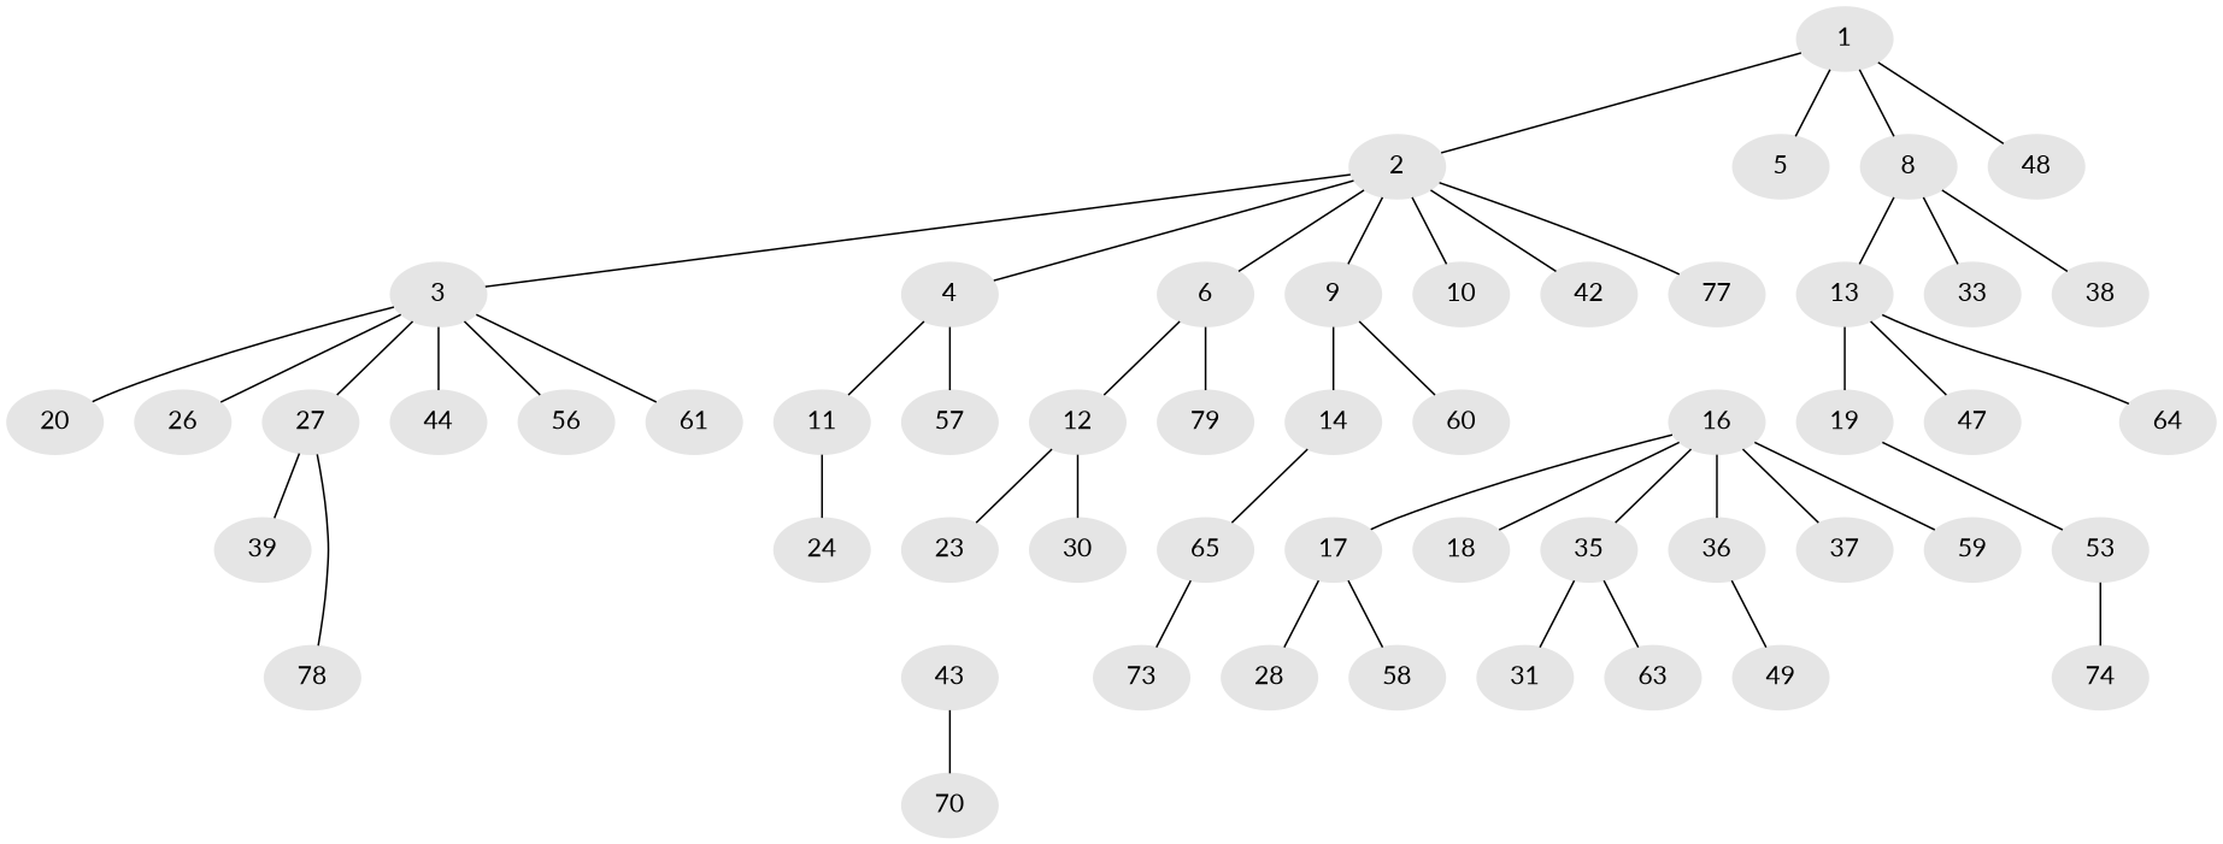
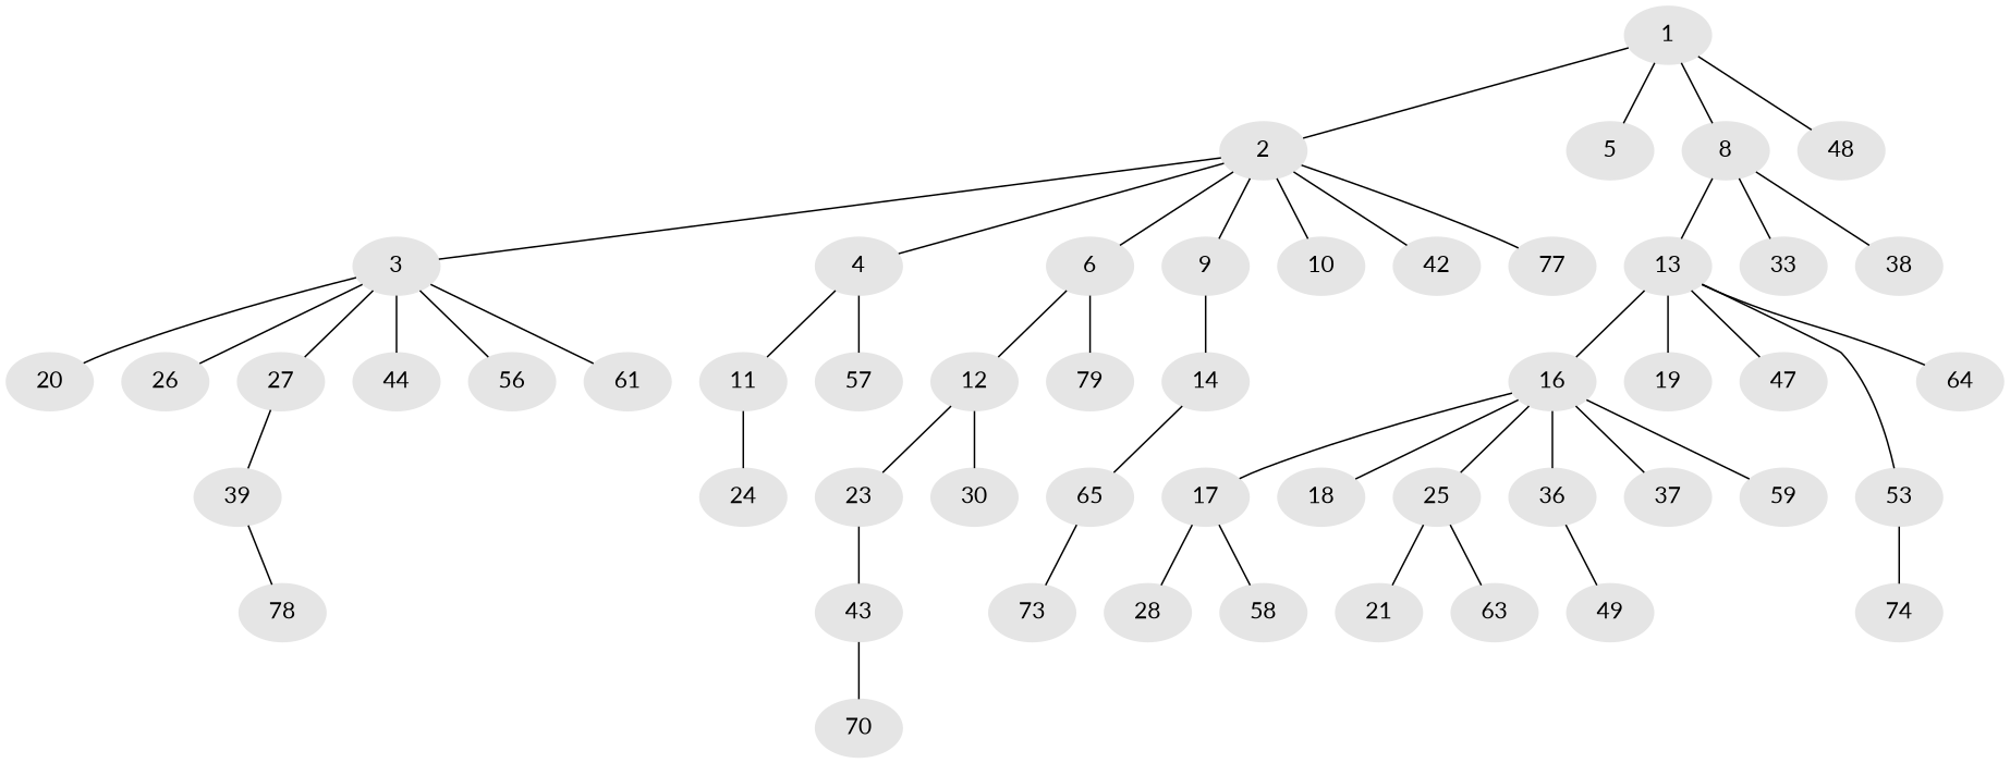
  graph {
    fontname=Lato
    node [color=gray90 fontname=Lato style=filled]
    edge [fontname=Lato]
    1 [super="+32"]
    2 [super="+45"]
    5
    8 [super="+21"]
    48 [super="+72"]
    3 [super="+15"]
    4 [super="+46"]
    6 [super="+7"]
    9 [super="+75"]
    10 [super="+41"]
    42
    77
    13 [super="+52"]
    33 [super="+62"]
    38 [super="+50"]
    20 [super="+35"]
    26
    27
    44
    56
    61
    11
    57
    12 [super="+51"]
    79
    14
-   60
    39 [super="+76"]
    78
    24 [super="+71"]
    23
    30 [super="+34"]
    16 [super="+22"]
    19 [super="+55"]
    47
    53 [super="+67"]
    64
    65 [super="+68"]
    43 [super="+54"]
    17 [super="+29"]
    18
-   25 [super="+66" label=35]
+   25 [super="+66"]
    36 [super="+40"]
    37
    59
    74
    73
    28
    58
-   31
+   31 [label=21]
    63
    49 [super="+69"]
    70
    1 -- 2
    1 -- 5
    1 -- 8
    1 -- 48
    2 -- 3
    2 -- 4
    2 -- 6
    2 -- 9
    2 -- 10
    2 -- 42
    2 -- 77
    8 -- 13
    8 -- 33
    8 -- 38
    3 -- 20
    3 -- 26
    3 -- 27
    3 -- 44
    3 -- 56
    3 -- 61
    4 -- 11
    4 -- 57
    6 -- 12
    6 -- 79
    9 -- 14
-   9 -- 60
+   13 -- 16
    13 -- 19
    13 -- 47
-   19 -- 53
+   13 -- 53
    13 -- 64
    27 -- 39
-   27 -- 78
+   39 -- 78
    11 -- 24
    12 -- 23
    12 -- 30
    14 -- 65
+   23 -- 43
    16 -- 17
    16 -- 18
    16 -- 25
    16 -- 36
    16 -- 37
    16 -- 59
    53 -- 74
    65 -- 73
    43 -- 70
    17 -- 28
    17 -- 58
    25 -- 31
    25 -- 63
    36 -- 49
  }
